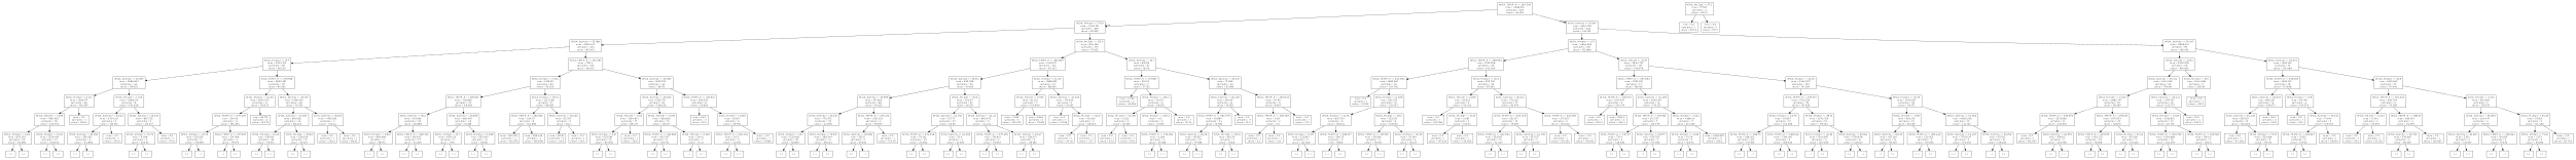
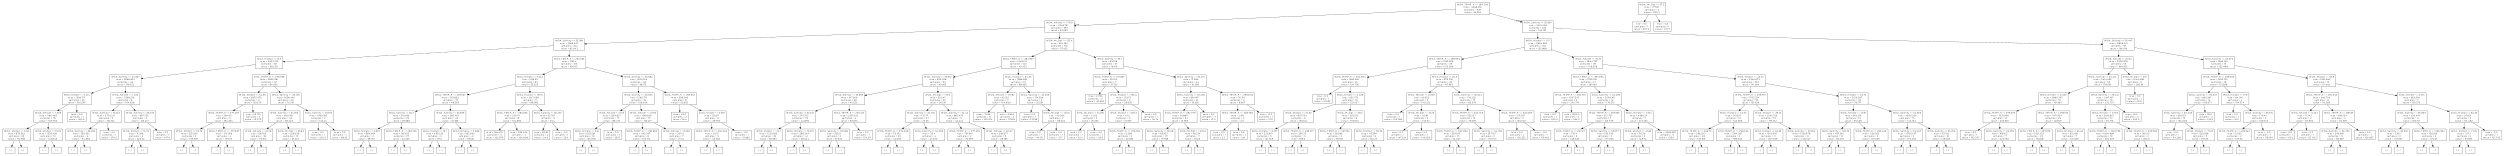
  digraph {
    fontname=Montserrat
    node [fontname=Montserrat shape=box]
    edge [fontname=Montserrat]
    n1 [label="WOA_TEMP_K <= 294.306\nmse = 4368.316\nsamples = 637\nvalue = 94.355"]
    n2 [label="WOA_Nitrate <= 7.709\nmse = 2345.751\nsamples = 397\nvalue = 63.087"]
    n3 [label="WOA_Salinity <= 35.694\nmse = 3416.206\nsamples = 240\nvalue = 146.152"]
    n4 [label="WOA_Salinity <= 35.188\nmse = 2565.447\nsamples = 224\nvalue = 83.043"]
    n5 [label="WOA_MLDpt <= 213.4\nmse = 934.184\nsamples = 173\nvalue = 37.933"]
    n6 [label="WOA_Nitrate <= 0.11\nmse = 2894.956\nsamples = 153\nvalue = 135.988"]
    n7 [label="WOA_Salinity <= 36.447\nmse = 3838.541\nsamples = 87\nvalue = 166.019"]
    n8 [label="WOA_MLDpt <= 19.7\nmse = 3023.313\nsamples = 101\nvalue = 99.239"]
    n9 [label="WOA_TEMP_K <= 292.081\nmse = 1761.4\nsamples = 123\nvalue = 69.243"]
    n10 [label="WOA_TEMP_K <= 282.867\nmse = 1049.101\nsamples = 122\nvalue = 45.423"]
    n11 [label="WOA_Salinity <= 35.1\nmse = 89.158\nsamples = 51\nvalue = 18.119"]
    n12 [label="WOA_Salinity <= 34.937\nmse = 2588.602\nsamples = 44\nvalue = 119.032"]
    n13 [label="WOA_TEMP_K <= 278.928\nmse = 2850.281\nsamples = 57\nvalue = 84.955"]
    n14 [label="WOA_Nitrate <= 7.244\nmse = 1018.511\nsamples = 83\nvalue = 53.205"]
    n15 [label="WOA_Salinity <= 36.682\nmse = 1802.139\nsamples = 40\nvalue = 98.113"]
    n16 [label="WOA_Nitrate <= 6.414\nmse = 1599.717\nsamples = 36\nvalue = 106.597"]
    n17 [label="WOA_Nitrate <= 1.405\nmse = 3568.516\nsamples = 8\nvalue = 164.628"]
    n18 [label="WOA_MLDpt <= 54.65\nmse = 5875.472\nsamples = 9\nvalue = 139.273"]
    n19 [label="WOA_Salinity <= 35.139\nmse = 1658.445\nsamples = 48\nvalue = 75.019"]
    n20 [label="WOA_Nitrate <= 1.308\nmse = 1185.483\nsamples = 35\nvalue = 103.756"]
    n21 [label="mse = 0.0\nsamples = 1\nvalue = 260.0"]
    n22 [label="WOA_Salinity <= 35.143\nmse = 2724.221\nsamples = 5\nvalue = 132.102"]
    n23 [label="WOA_Salinity <= 35.023\nmse = 867.735\nsamples = 3\nvalue = 213.417"]
    n24 [label="WOA_MLDpt <= 5.65\nmse = 870.362\nsamples = 25\nvalue = 94.985"]
    n25 [label="WOA_MLDpt <= 15.35\nmse = 1339.438\nsamples = 10\nvalue = 122.846"]
    n26 [label="(...)"]
    n27 [label="(...)"]
    n28 [label="(...)"]
    n29 [label="(...)"]
    n30 [label="WOA_Salinity <= 35.092\nmse = 390.652\nsamples = 4\nvalue = 114.865"]
    n31 [label="mse = 0.0\nsamples = 1\nvalue = 270.0"]
    n32 [label="WOA_MLDpt <= 15.75\nmse = 11.098\nsamples = 2\nvalue = 226.52"]
    n33 [label="mse = 0.0\nsamples = 1\nvalue = 147.9"]
    n34 [label="(...)"]
    n35 [label="(...)"]
    n36 [label="(...)"]
    n37 [label="(...)"]
    n38 [label="WOA_TEMP_K <= 277.497\nmse = 364.05\nsamples = 6\nvalue = 184.364"]
    n39 [label="mse = 65.176\nsamples = 3\nvalue = 15.275"]
    n40 [label="WOA_Salinity <= 34.812\nmse = 918.038\nsamples = 46\nvalue = 68.446"]
    n41 [label="WOA_Salinity <= 35.165\nmse = 4169.395\nsamples = 2\nvalue = 145.44"]
    n42 [label="WOA_MLDpt <= 25.75\nmse = 555.556\nsamples = 2\nvalue = 196.667"]
    n43 [label="WOA_TEMP_K <= 277.637\nmse = 214.188\nsamples = 4\nvalue = 179.75"]
    n44 [label="(...)"]
    n45 [label="(...)"]
    n46 [label="(...)"]
    n47 [label="(...)"]
    n48 [label="WOA_Nitrate <= 6.126\nmse = 687.66\nsamples = 36\nvalue = 76.912"]
    n49 [label="WOA_MLDpt <= 35.85\nmse = 528.639\nsamples = 10\nvalue = 37.227"]
    n50 [label="mse = 0.0\nsamples = 1\nvalue = 220.0"]
    n51 [label="mse = 0.0\nsamples = 1\nvalue = 89.52"]
    n52 [label="(...)"]
    n53 [label="(...)"]
    n54 [label="(...)"]
    n55 [label="(...)"]
    n56 [label="WOA_TEMP_K <= 287.657\nmse = 793.856\nsamples = 72\nvalue = 48.369"]
    n57 [label="WOA_MLDpt <= 315.0\nmse = 1227.058\nsamples = 11\nvalue = 88.993"]
    n58 [label="WOA_Salinity <= 36.605\nmse = 1582.771\nsamples = 32\nvalue = 108.206"]
    n59 [label="WOA_TEMP_K <= 292.841\nmse = 358.546\nsamples = 8\nvalue = 53.855"]
    n60 [label="WOA_Salinity <= 35.2\nmse = 310.669\nsamples = 29\nvalue = 28.588"]
    n61 [label="WOA_Salinity <= 35.389\nmse = 685.467\nsamples = 43\nvalue = 61.359"]
    n62 [label="WOA_TEMP_K <= 282.635\nmse = 256.111\nsamples = 8\nvalue = 104.892"]
    n63 [label="WOA_Salinity <= 35.223\nmse = 55.707\nsamples = 3\nvalue = 25.4"]
    n64 [label="WOA_Nitrate <= 3.801\nmse = 884.684\nsamples = 2\nvalue = 68.172"]
    n65 [label="WOA_TEMP_K <= 283.745\nmse = 80.903\nsamples = 27\nvalue = 24.629"]
    n66 [label="WOA_MLDpt <= 15.1\nmse = 4970.25\nsamples = 2\nvalue = 117.5"]
    n67 [label="WOA_Nitrate <= 3.388\nmse = 453.664\nsamples = 41\nvalue = 59.631"]
    n68 [label="(...)"]
    n69 [label="(...)"]
    n70 [label="(...)"]
    n71 [label="(...)"]
    n72 [label="(...)"]
    n73 [label="(...)"]
    n74 [label="(...)"]
    n75 [label="(...)"]
    n76 [label="mse = 146.435\nsamples = 4\nvalue = 102.976"]
    n77 [label="mse = 358.446\nsamples = 4\nvalue = 106.808"]
    n78 [label="mse = 82.81\nsamples = 2\nvalue = 24.9"]
    n79 [label="mse = -0.0\nsamples = 1\nvalue = 26.4"]
    n80 [label="WOA_Nitrate <= 6.18\nmse = 1294.831\nsamples = 17\nvalue = 88.417"]
    n81 [label="WOA_Nitrate <= 0.196\nmse = 699.826\nsamples = 15\nvalue = 135.417"]
    n82 [label="mse = 49.0\nsamples = 2\nvalue = 76.4"]
    n83 [label="WOA_Nitrate <= 0.581\nmse = 35.811\nsamples = 6\nvalue = 39.765"]
    n84 [label="WOA_Nitrate <= 3.61\nmse = 603.581\nsamples = 16\nvalue = 83.708"]
    n85 [label="mse = 0.0\nsamples = 1\nvalue = 239.1"]
    n86 [label="WOA_TEMP_K <= 292.853\nmse = 492.347\nsamples = 8\nvalue = 150.714"]
    n87 [label="WOA_Nitrate <= 0.369\nmse = 204.0\nsamples = 7\nvalue = 114.0"]
    n88 [label="(...)"]
    n89 [label="(...)"]
    n90 [label="(...)"]
    n91 [label="(...)"]
    n92 [label="(...)"]
    n93 [label="(...)"]
    n94 [label="WOA_TEMP_K <= 294.204\nmse = 20.13\nsamples = 5\nvalue = 42.393"]
    n95 [label="mse = -0.0\nsamples = 1\nvalue = 31.882"]
    n96 [label="(...)"]
    n97 [label="(...)"]
    n98 [label="WOA_Salinity <= 33.912\nmse = 823.038\nsamples = 112\nvalue = 40.815"]
    n99 [label="WOA_MLDpt <= 34.05\nmse = 1088.832\nsamples = 10\nvalue = 88.965"]
    n100 [label="WOA_TEMP_K <= 271.857\nmse = 39.125\nsamples = 7\nvalue = 31.725"]
    n101 [label="WOA_Salinity <= 35.461\nmse = 71.586\nsamples = 44\nvalue = 16.586"]
    n102 [label="WOA_Salinity <= 33.899\nmse = 917.966\nsamples = 80\nvalue = 46.525"]
    n103 [label="WOA_MLDpt <= 90.6\nmse = 300.47\nsamples = 32\nvalue = 26.541"]
    n104 [label="WOA_Nitrate <= 9.782\nmse = 62.321\nsamples = 7\nvalue = 104.809"]
    n105 [label="WOA_Salinity <= 34.266\nmse = 174.596\nsamples = 3\nvalue = 25.591"]
    n106 [label="WOA_Salinity <= 33.541\nmse = 776.375\nsamples = 76\nvalue = 44.878"]
    n107 [label="WOA_TEMP_K <= 276.412\nmse = 2331.053\nsamples = 4\nvalue = 69.573"]
    n108 [label="WOA_Salinity <= 34.192\nmse = 127.77\nsamples = 27\nvalue = 23.36"]
    n109 [label="WOA_Salinity <= 34.44\nmse = 860.473\nsamples = 5\nvalue = 42.444"]
    n110 [label="WOA_MLDpt <= 22.1\nmse = 1229.692\nsamples = 35\nvalue = 52.892"]
    n111 [label="WOA_Nitrate <= 15.019\nmse = 288.244\nsamples = 41\nvalue = 38.044"]
    n112 [label="WOA_Salinity <= 33.908\nmse = 363.11\nsamples = 3\nvalue = 37.255"]
    n113 [label="mse = 0.0\nsamples = 1\nvalue = 134.211"]
    n114 [label="(...)"]
    n115 [label="(...)"]
    n116 [label="(...)"]
    n117 [label="(...)"]
    n118 [label="(...)"]
    n119 [label="(...)"]
    n120 [label="WOA_TEMP_K <= 274.258\nmse = 76.192\nsamples = 23\nvalue = 20.094"]
    n121 [label="WOA_Salinity <= 34.396\nmse = 35.4\nsamples = 4\nvalue = 41.093"]
    n122 [label="WOA_TEMP_K <= 277.476\nmse = 761.801\nsamples = 2\nvalue = 70.967"]
    n123 [label="WOA_Nitrate <= 8.347\nmse = 299.671\nsamples = 3\nvalue = 28.183"]
    n124 [label="(...)"]
    n125 [label="(...)"]
    n126 [label="(...)"]
    n127 [label="(...)"]
    n128 [label="(...)"]
    n129 [label="(...)"]
    n130 [label="(...)"]
    n131 [label="(...)"]
    n132 [label="mse = 7.626\nsamples = 5\nvalue = 100.474"]
    n133 [label="mse = 0.964\nsamples = 2\nvalue = 117.812"]
    n134 [label="mse = 0.0\nsamples = 1\nvalue = 13.158"]
    n135 [label="WOA_MLDpt <= 140.6\nmse = 40.006\nsamples = 2\nvalue = 38.025"]
    n136 [label="mse = 0.0\nsamples = 1\nvalue = 44.35"]
    n137 [label="mse = 0.0\nsamples = 1\nvalue = 31.7"]
    n138 [label="mse = 2.706\nsamples = 2\nvalue = 40.995"]
    n139 [label="WOA_MLDpt <= 263.4\nmse = 13.072\nsamples = 5\nvalue = 28.635"]
    n140 [label="WOA_Salinity <= 35.406\nmse = 68.497\nsamples = 41\nvalue = 16.935"]
    n141 [label="WOA_TEMP_K <= 283.846\nmse = 76.116\nsamples = 3\nvalue = 8.667"]
    n142 [label="WOA_MLDpt <= 241.95\nmse = 0.222\nsamples = 2\nvalue = 25.333"]
    n143 [label="WOA_MLDpt <= 305.3\nmse = 4.12\nsamples = 3\nvalue = 31.937"]
    n144 [label="mse = 0.0\nsamples = 1\nvalue = 34.74"]
    n145 [label="mse = 0.0\nsamples = 1\nvalue = 25.0"]
    n146 [label="mse = 0.0\nsamples = 1\nvalue = 26.0"]
    n147 [label="WOA_TEMP_K <= 276.394\nmse = 0.286\nsamples = 2\nvalue = 30.535"]
    n148 [label="(...)"]
    n149 [label="(...)"]
    n150 [label="WOA_TEMP_K <= 282.779\nmse = 81.884\nsamples = 34\nvalue = 15.785"]
    n151 [label="mse = 0.0\nsamples = 7\nvalue = 21.0"]
    n152 [label="WOA_TEMP_K <= 283.738\nmse = 0.09\nsamples = 2\nvalue = 2.5"]
    n153 [label="mse = -0.0\nsamples = 1\nvalue = 21.0"]
    n154 [label="WOA_Salinity <= 35.28\nmse = 69.957\nsamples = 27\nvalue = 17.788"]
    n155 [label="WOA_MLDpt <= 522.6\nmse = 68.274\nsamples = 7\nvalue = 9.623"]
    n156 [label="(...)"]
    n157 [label="(...)"]
    n158 [label="(...)"]
    n159 [label="(...)"]
    n160 [label="mse = 0.0\nsamples = 1\nvalue = 2.2"]
    n161 [label="mse = 0.0\nsamples = 1\nvalue = 2.8"]
    n162 [label="WOA_TEMP_K <= 298.994\nmse = 1532.308\nsamples = 36\nvalue = 103.009"]
    n163 [label="WOA_Nitrate <= 0.137\nmse = 2844.767\nsamples = 117\nvalue = 148.378"]
    n164 [label="WOA_Nitrate <= 2.304\nmse = 3902.978\nsamples = 56\nvalue = 184.955"]
    n165 [label="WOA_Salinity <= 36.672\nmse = 1965.165\nsamples = 31\nvalue = 132.488"]
    n166 [label="WOA_TEMP_K <= 294.834\nmse = 1683.681\nsamples = 16\nvalue = 124.756"]
    n167 [label="WOA_MLDpt <= 20.3\nmse = 875.781\nsamples = 20\nvalue = 87.993"]
    n168 [label="WOA_TEMP_K <= 297.084\nmse = 3755.912\nsamples = 17\nvalue = 189.165"]
    n169 [label="WOA_MLDpt <= 43.25\nmse = 2346.673\nsamples = 100\nvalue = 141.284"]
    n170 [label="mse = 0.0\nsamples = 1\nvalue = 21.053"]
    n171 [label="WOA_Nitrate <= 0.028\nmse = 952.775\nsamples = 15\nvalue = 132.437"]
    n172 [label="WOA_Nitrate <= 0.009\nmse = 90.323\nsamples = 3\nvalue = 140.222"]
    n173 [label="WOA_Salinity <= 35.344\nmse = 710.225\nsamples = 17\nvalue = 83.976"]
    n174 [label="WOA_MLDpt <= 24.35\nmse = 857.754\nsamples = 6\nvalue = 165.124"]
    n175 [label="WOA_MLDpt <= 28.2\nmse = 353.515\nsamples = 9\nvalue = 118.674"]
    n176 [label="WOA_Nitrate <= 0.011\nmse = 225.861\nsamples = 3\nvalue = 141.748"]
    n177 [label="WOA_TEMP_K <= 298.217\nmse = 396.75\nsamples = 3\nmse = 188.5"]
    n178 [label="WOA_TEMP_K <= 297.135\nmse = 58.586\nsamples = 3\nvalue = 78.163"]
    n179 [label="WOA_MLDpt <= 50.25\nmse = 43.394\nsamples = 6\nvalue = 126.27"]
    n180 [label="(...)"]
    n181 [label="(...)"]
    n182 [label="(...)"]
    n183 [label="(...)"]
    n184 [label="(...)"]
    n185 [label="(...)"]
    n186 [label="(...)"]
    n187 [label="(...)"]
    n188 [label="mse = 0.0\nsamples = 1\nvalue = 126.786"]
    n189 [label="WOA_MLDpt <= 13.25\nmse = 0.081\nsamples = 2\nvalue = 146.94"]
    n190 [label="WOA_TEMP_K <= 302.148\nmse = 552.217\nsamples = 15\nvalue = 79.287"]
    n191 [label="WOA_TEMP_K <= 300.067\nmse = 217.267\nsamples = 2\nvalue = 125.002"]
    n192 [label="mse = 0.0\nsamples = 1\nvalue = 147.224"]
    n193 [label="mse = 0.0\nsamples = 1\nvalue = 146.656"]
    n194 [label="WOA_TEMP_K <= 302.094\nmse = 359.187\nsamples = 13\nvalue = 74.047"]
    n195 [label="WOA_Salinity <= 34.109\nmse = 557.157\nsamples = 2\nvalue = 110.727"]
    n196 [label="mse = 0.0\nsamples = 1\nvalue = 150.532"]
    n197 [label="mse = -0.0\nsamples = 1\nvalue = 116.492"]
    n198 [label="(...)"]
    n199 [label="(...)"]
    n200 [label="(...)"]
    n201 [label="(...)"]
    n202 [label="WOA_TEMP_K <= 296.761\nmse = 1567.347\nsamples = 3\nvalue = 245.714"]
    n203 [label="WOA_Salinity <= 34.499\nmse = 3064.161\nsamples = 14\nvalue = 170.315"]
    n204 [label="WOA_TEMP_K <= 299.731\nmse = 1703.334\nsamples = 70\nvalue = 151.638"]
    n205 [label="WOA_MLDpt <= 62.75\nmse = 3016.387\nsamples = 30\nvalue = 116.171"]
    n206 [label="mse = 0.0\nsamples = 1\nvalue = 200.0"]
    n207 [label="mse = 1024.0\nsamples = 2\nvalue = 264.0"]
    n208 [label="WOA_TEMP_K <= 297.955\nmse = 215.757\nsamples = 7\nvalue = 143.779"]
    n209 [label="WOA_Nitrate <= 0.124\nmse = 4689.24\nsamples = 7\nvalue = 213.435"]
    n210 [label="WOA_TEMP_K <= 297.47\nmse = 73.14\nsamples = 5\nvalue = 148.636"]
    n211 [label="WOA_Salinity <= 33.977\nmse = 156.736\nsamples = 2\nvalue = 117.065"]
    n212 [label="WOA_MLDpt <= 41.85\nmse = 76.39\nsamples = 2\nvalue = 148.74"]
    n213 [label="mse = 4366.667\nsamples = 5\nvalue = 235.0"]
    n214 [label="(...)"]
    n215 [label="(...)"]
    n216 [label="(...)"]
    n217 [label="(...)"]
    n218 [label="(...)"]
    n219 [label="(...)"]
    n220 [label="WOA_MLDpt <= 40.75\nmse = 911.557\nsamples = 51\nvalue = 140.338"]
    n221 [label="WOA_MLDpt <= 28.15\nmse = 2542.726\nsamples = 19\nvalue = 176.122"]
    n222 [label="WOA_Nitrate <= 1.019\nmse = 660.219\nsamples = 15\nvalue = 95.459"]
    n223 [label="WOA_Salinity <= 34.603\nmse = 4836.266\nsamples = 15\nvalue = 144.132"]
    n224 [label="WOA_TEMP_K <= 298.73\nmse = 598.202\nsamples = 48\nvalue = 137.166"]
    n225 [label="WOA_TEMP_K <= 298.346\nmse = 3194.901\nsamples = 3\nvalue = 186.649"]
    n226 [label="WOA_MLDpt <= 24.65\nmse = 1540.947\nsamples = 11\nvalue = 207.499"]
    n227 [label="WOA_Salinity <= 33.554\nmse = 1769.978\nsamples = 8\nvalue = 148.047"]
    n228 [label="(...)"]
    n229 [label="(...)"]
    n230 [label="(...)"]
    n231 [label="(...)"]
    n232 [label="(...)"]
    n233 [label="(...)"]
    n234 [label="(...)"]
    n235 [label="(...)"]
    n236 [label="WOA_Salinity <= 33.125\nmse = 457.281\nsamples = 12\nvalue = 90.237"]
    n237 [label="WOA_TEMP_K <= 295.449\nmse = 320.262\nsamples = 3\nvalue = 137.236"]
    n238 [label="WOA_Salinity <= 34.457\nmse = 11702.197\nsamples = 5\nvalue = 173.233"]
    n239 [label="WOA_Salinity <= 35.256\nmse = 437.65\nsamples = 10\nvalue = 128.462"]
    n240 [label="(...)"]
    n241 [label="(...)"]
    n242 [label="(...)"]
    n243 [label="(...)"]
    n244 [label="(...)"]
    n245 [label="(...)"]
    n246 [label="(...)"]
    n247 [label="(...)"]
    n248 [label="WOA_Salinity <= 36.414\nmse = 3414.563\nsamples = 53\nvalue = 178.691"]
    n249 [label="WOA_MLDpt <= 59.1\nmse = 1044.698\nsamples = 3\nvalue = 285.18"]
    n250 [label="WOA_TEMP_K <= 298.609\nmse = 1506.122\nsamples = 18\nvalue = 151.388"]
    n251 [label="WOA_MLDpt <= 55.8\nmse = 1653.843\nsamples = 13\nvalue = 111.945"]
    n252 [label="WOA_Nitrate <= 0.025\nmse = 2880.747\nsamples = 37\nvalue = 161.987"]
    n253 [label="WOA_Salinity <= 36.441\nmse = 2147.107\nsamples = 16\nvalue = 222.727"]
    n254 [label="mse = 0.0\nsamples = 1\nvalue = 225.1"]
    n255 [label="WOA_TEMP_K <= 299.576\nmse = 3231.908\nsamples = 8\nvalue = 205.581"]
    n256 [label="WOA_TEMP_K <= 299.051\nmse = 1971.934\nsamples = 29\nvalue = 148.116"]
    n257 [label="WOA_Nitrate <= 0.109\nmse = 2186.851\nsamples = 12\nvalue = 211.176"]
    n258 [label="mse = 16.0\nsamples = 4\nvalue = 262.0"]
    n259 [label="mse = 0.0\nsamples = 1\nvalue = 102.367"]
    n260 [label="WOA_Salinity <= 36.379\nmse = 1699.13\nsamples = 7\nvalue = 222.783"]
    n261 [label="WOA_TEMP_K <= 297.979\nmse = 1921.233\nsamples = 22\nvalue = 163.88"]
    n262 [label="WOA_MLDpt <= 23.45\nmse = 87.208\nsamples = 7\nvalue = 110.526"]
    n263 [label="(...)"]
    n264 [label="(...)"]
    n265 [label="(...)"]
    n266 [label="(...)"]
    n267 [label="(...)"]
    n268 [label="(...)"]
    n269 [label="WOA_TEMP_K <= 300.736\nmse = 1904.889\nsamples = 10\nvalue = 204.667"]
    n270 [label="WOA_TEMP_K <= 299.783\nmse = 1600.0\nsamples = 2\nvalue = 260.0"]
    n271 [label="(...)"]
    n272 [label="(...)"]
    n273 [label="(...)"]
    n274 [label="(...)"]
    n275 [label="WOA_MLDpt <= 57.2\nmse = 177.87\nsamples = 2\nvalue = 300.2"]
    n276 [label="mse = 0.0\nsamples = 1\nvalue = 307.9"]
    n277 [label="mse = 0.0\nsamples = 1\nvalue = 277.1"]
    n278 [label="WOA_Salinity <= 36.647\nmse = 865.261\nsamples = 14\nvalue = 169.671"]
    n279 [label="WOA_MLDpt <= 17.8\nmse = 84.146\nsamples = 4\nvalue = 104.374"]
    n280 [label="WOA_TEMP_K <= 294.645\nmse = 692.704\nsamples = 6\nvalue = 76.286"]
    n281 [label="WOA_Nitrate <= 0.213\nmse = 662.664\nsamples = 7\nvalue = 139.375"]
    n282 [label="WOA_Salinity <= 36.449\nmse = 681.351\nsamples = 12\nvalue = 164.005"]
    n283 [label="mse = 25.0\nsamples = 2\nvalue = 215.0"]
    n284 [label="mse = 0.0\nsamples = 1\nvalue = 91.0"]
    n285 [label="WOA_Salinity <= 36.514\nmse = 17.644\nsamples = 3\nvalue = 109.723"]
    n286 [label="mse = 0.0\nsamples = 1\nvalue = 114.282"]
    n287 [label="WOA_MLDpt <= 71.25\nmse = 550.958\nsamples = 11\nvalue = 167.32"]
    n288 [label="(...)"]
    n289 [label="(...)"]
    n290 [label="WOA_TEMP_K <= 299.947\nmse = 0.563\nsamples = 2\nvalue = 107.65"]
    n291 [label="mse = -0.0\nsamples = 1\nvalue = 118.016"]
    n292 [label="(...)"]
    n293 [label="(...)"]
    n294 [label="WOA_Nitrate <= 0.222\nmse = 11.342\nsamples = 2\nvalue = 57.875"]
    n295 [label="WOA_TEMP_K <= 298.57\nmse = 696.154\nsamples = 4\nvalue = 94.697"]
    n296 [label="WOA_Salinity <= 36.839\nmse = 220.447\nsamples = 4\nvalue = 160.711"]
    n297 [label="WOA_MLDpt <= 84.35\nmse = 27.821\nsamples = 3\nvalue = 114.482"]
    n298 [label="mse = 0.0\nsamples = 1\nvalue = 62.0"]
    n299 [label="mse = 0.0\nsamples = 1\nvalue = 55.126"]
    n300 [label="WOA_Salinity <= 36.723\nmse = 546.981\nsamples = 3\nvalue = 86.657"]
    n301 [label="mse = 0.0\nsamples = 1\nvalue = 126.857"]
    n302 [label="(...)"]
    n303 [label="(...)"]
    n304 [label="WOA_Salinity <= 36.831\nmse = 2.912\nsamples = 2\nvalue = 147.567"]
    n305 [label="WOA_TEMP_K <= 296.954\nmse = 156.819\nsamples = 2\nvalue = 170.57"]
    n306 [label="WOA_MLDpt <= 71.25\nmse = 2.173\nsamples = 2\nvalue = 110.851"]
    n307 [label="mse = -0.0\nsamples = 1\nvalue = 121.745"]
    n308 [label="(...)"]
    n309 [label="(...)"]
    n310 [label="(...)"]
    n311 [label="(...)"]
    n312 [label="(...)"]
    n313 [label="(...)"]
    n1 -> n2 [headlabel=True labelangle=45 labeldistance=2.5]
    n1 -> n3 [headlabel=False labelangle=-45 labeldistance=2.5]
    n2 -> n4
    n2 -> n5
    n3 -> n6
    n3 -> n7
    n4 -> n8
    n4 -> n9
    n5 -> n10
    n5 -> n11
    n6 -> n162
    n6 -> n163
    n7 -> n164
    n7 -> n165
    n8 -> n12
    n8 -> n13
    n9 -> n14
    n9 -> n15
    n10 -> n98
    n10 -> n99
    n11 -> n100
    n11 -> n101
    n12 -> n16
    n12 -> n17
    n13 -> n18
    n13 -> n19
    n14 -> n56
    n14 -> n57
    n15 -> n58
    n15 -> n59
    n16 -> n20
    n16 -> n21
    n17 -> n22
    n17 -> n23
    n18 -> n38
    n18 -> n39
    n19 -> n40
    n19 -> n41
    n20 -> n24
    n20 -> n25
    n22 -> n30
    n22 -> n31
    n23 -> n32
    n23 -> n33
    n24 -> n26
    n24 -> n27
    n25 -> n28
    n25 -> n29
    n30 -> n34
    n30 -> n35
    n32 -> n36
    n32 -> n37
    n38 -> n42
    n38 -> n43
    n40 -> n48
    n40 -> n49
    n41 -> n50
    n41 -> n51
    n42 -> n44
    n42 -> n45
    n43 -> n46
    n43 -> n47
    n48 -> n52
    n48 -> n53
    n49 -> n54
    n49 -> n55
    n56 -> n60
    n56 -> n61
    n57 -> n62
    n57 -> n63
    n58 -> n80
    n58 -> n81
    n59 -> n82
    n59 -> n83
    n60 -> n64
    n60 -> n65
    n61 -> n66
    n61 -> n67
    n62 -> n76
    n62 -> n77
    n63 -> n78
    n63 -> n79
    n64 -> n68
    n64 -> n69
    n65 -> n70
    n65 -> n71
    n66 -> n72
    n66 -> n73
    n67 -> n74
    n67 -> n75
    n80 -> n84
    n80 -> n85
    n81 -> n86
    n81 -> n87
    n83 -> n94
    n83 -> n95
    n84 -> n88
    n84 -> n89
    n86 -> n90
    n86 -> n91
    n87 -> n92
    n87 -> n93
    n94 -> n96
    n94 -> n97
    n98 -> n102
    n98 -> n103
    n99 -> n104
    n99 -> n105
    n100 -> n138
    n100 -> n139
    n101 -> n140
    n101 -> n141
    n102 -> n106
    n102 -> n107
    n103 -> n108
    n103 -> n109
    n104 -> n132
    n104 -> n133
    n105 -> n134
    n105 -> n135
    n106 -> n110
    n106 -> n111
    n107 -> n112
    n107 -> n113
    n108 -> n120
    n108 -> n121
    n109 -> n122
    n109 -> n123
    n110 -> n114
    n110 -> n115
    n111 -> n116
    n111 -> n117
    n112 -> n118
    n112 -> n119
    n120 -> n124
    n120 -> n125
    n121 -> n126
    n121 -> n127
    n122 -> n128
    n122 -> n129
    n123 -> n130
    n123 -> n131
    n135 -> n136
    n135 -> n137
    n139 -> n142
    n139 -> n143
    n139 -> n144
    n140 -> n150
    n140 -> n151
    n141 -> n152
    n141 -> n153
    n142 -> n145
    n142 -> n146
    n143 -> n147
    n147 -> n148
    n147 -> n149
    n150 -> n154
    n150 -> n155
    n152 -> n160
    n152 -> n161
    n154 -> n156
    n154 -> n157
    n155 -> n158
    n155 -> n159
    n162 -> n166
    n162 -> n167
    n163 -> n168
    n163 -> n169
    n164 -> n248
    n164 -> n249
    n165 -> n250
    n165 -> n251
    n166 -> n170
    n166 -> n171
    n167 -> n172
    n167 -> n173
    n168 -> n202
    n168 -> n203
    n169 -> n204
    n169 -> n205
    n171 -> n174
    n171 -> n175
    n172 -> n188
    n172 -> n189
    n173 -> n190
    n173 -> n191
    n174 -> n176
    n174 -> n177
    n175 -> n178
-   n175 -> n179
    n176 -> n180
    n176 -> n181
    n177 -> n182
    n177 -> n183
    n178 -> n184
    n178 -> n185
    n179 -> n186
    n179 -> n187
    n189 -> n192
    n189 -> n193
    n190 -> n194
    n190 -> n195
    n191 -> n196
    n191 -> n197
    n194 -> n198
    n194 -> n199
    n195 -> n200
    n195 -> n201
    n202 -> n206
    n202 -> n207
    n203 -> n208
    n203 -> n209
    n204 -> n220
    n204 -> n221
    n205 -> n222
    n205 -> n223
    n208 -> n210
    n208 -> n211
    n209 -> n212
    n209 -> n213
    n210 -> n214
    n210 -> n215
    n211 -> n216
    n211 -> n217
    n212 -> n218
    n212 -> n219
    n220 -> n224
    n220 -> n225
    n221 -> n226
    n221 -> n227
    n222 -> n236
    n222 -> n237
    n223 -> n238
    n223 -> n239
    n224 -> n228
    n224 -> n229
    n225 -> n230
    n225 -> n231
    n226 -> n232
    n226 -> n233
    n227 -> n234
    n227 -> n235
    n236 -> n240
    n236 -> n241
    n237 -> n242
    n237 -> n243
    n238 -> n244
    n238 -> n245
    n239 -> n246
    n239 -> n247
    n248 -> n252
    n248 -> n253
    n249 -> n254
    n250 -> n278
    n250 -> n279
    n251 -> n280
    n251 -> n281
    n252 -> n255
    n252 -> n256
    n253 -> n257
    n253 -> n258
    n255 -> n259
    n255 -> n260
    n256 -> n261
    n256 -> n262
    n257 -> n269
    n257 -> n270
    n260 -> n263
    n260 -> n264
    n261 -> n265
    n261 -> n266
    n262 -> n267
    n262 -> n268
    n269 -> n271
    n269 -> n272
    n270 -> n273
    n270 -> n274
    n275 -> n276
    n275 -> n277
    n278 -> n282
    n278 -> n283
    n279 -> n284
    n279 -> n285
    n280 -> n294
    n280 -> n295
    n281 -> n296
    n281 -> n297
    n282 -> n286
    n282 -> n287
    n285 -> n290
    n285 -> n291
    n287 -> n288
    n287 -> n289
    n290 -> n292
    n290 -> n293
    n294 -> n298
    n294 -> n299
    n295 -> n300
    n295 -> n301
    n296 -> n304
    n296 -> n305
    n297 -> n306
    n297 -> n307
    n300 -> n302
    n300 -> n303
    n304 -> n308
    n304 -> n309
    n305 -> n310
    n305 -> n311
    n306 -> n312
    n306 -> n313
  }
